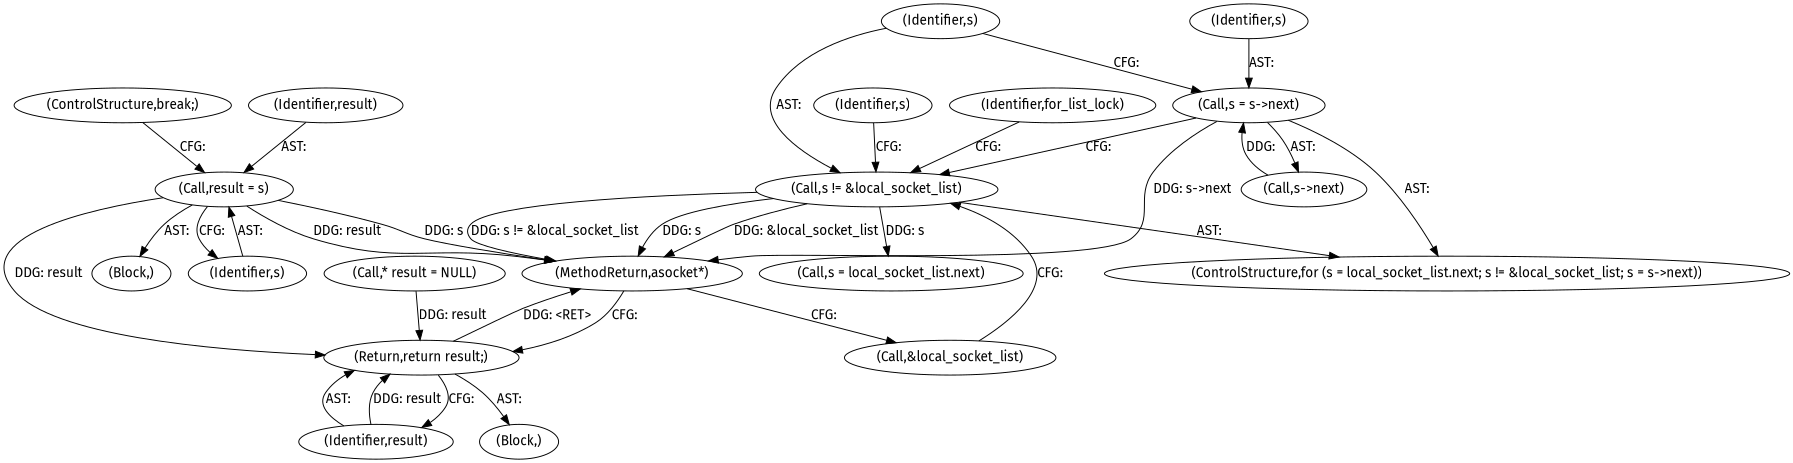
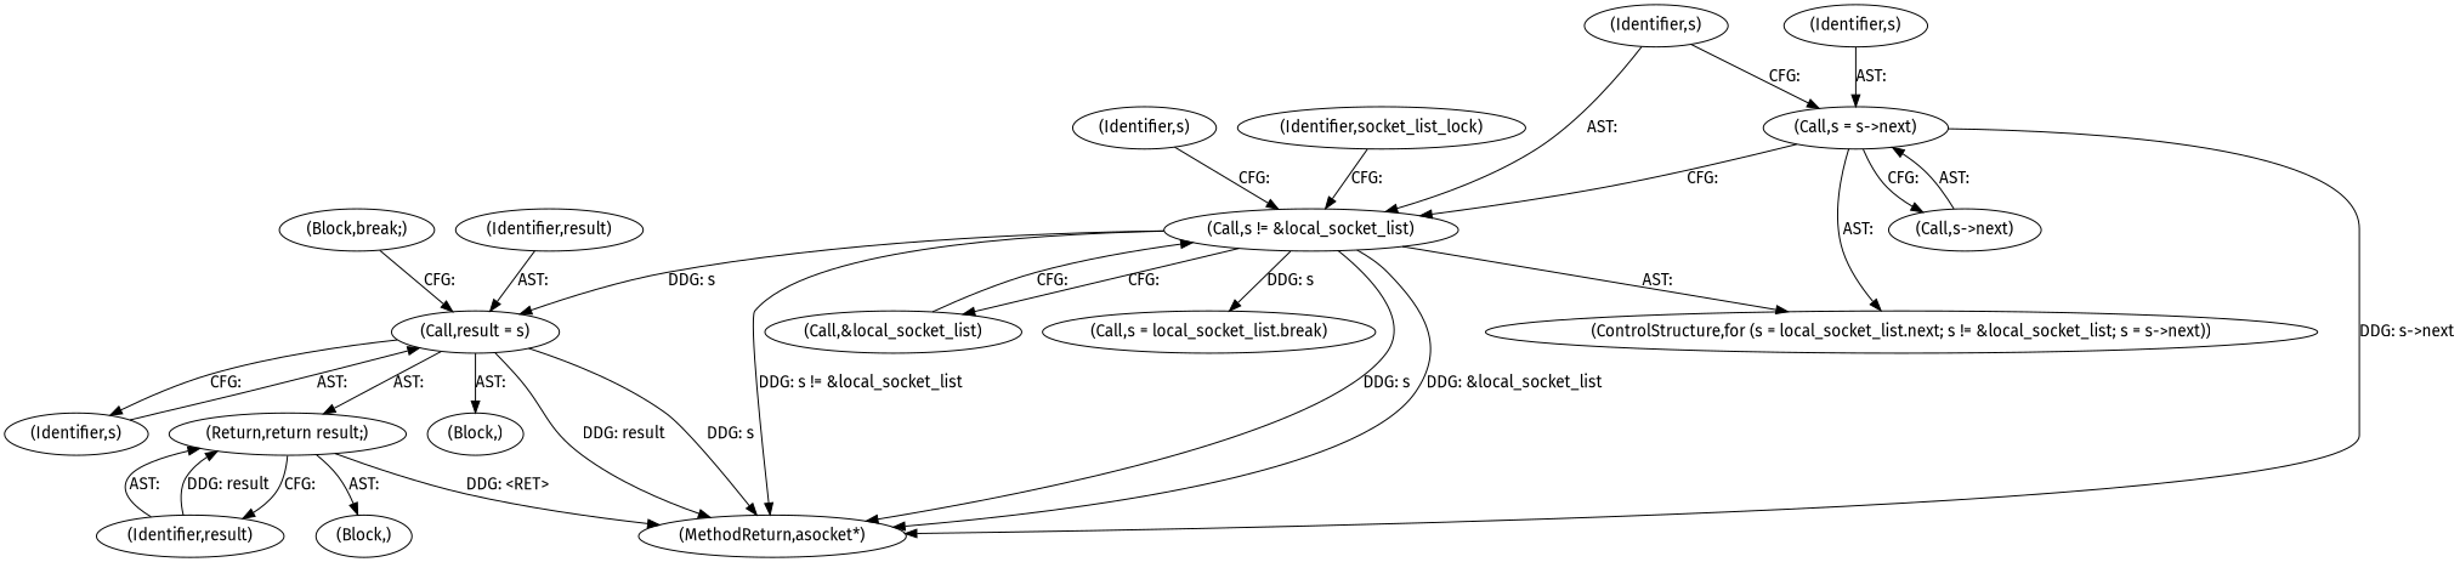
  digraph {
    fontname="Fira Sans"
    node [fontname="Fira Sans"]
    edge [fontname="Fira Sans"]
    n1 [label="(Call,s = s->next)"]
    n2 [label="(Call,s != &local_socket_list)"]
    n3 [label="(ControlStructure,for (s = local_socket_list.next; s != &local_socket_list; s = s->next))"]
    n4 [label="(Call,s->next)"]
    n5 [label="(MethodReturn,asocket*)"]
    n6 [label="(Call,result = s)"]
    n7 [label="(Call,&local_socket_list)"]
-   n8 [label="(Call,s = local_socket_list.next)"]
+   n8 [label="(Call,s = local_socket_list.break)"]
    n9 [label="(Return,return result;)"]
    n10 [label="(Block,)"]
    n11 [label="(Identifier,s)"]
    n12 [label="(Identifier,result)"]
    n13 [label="(Block,)"]
-   n14 [label="(Call,* result = NULL)"]
    n15 [label="(Identifier,s)"]
    n16 [label="(Identifier,s)"]
-   n17 [label="(ControlStructure,break;)"]
+   n17 [label="(Block,break;)"]
    n18 [label="(Identifier,result)"]
-   n19 [label="(Identifier,for_list_lock)"]
+   n19 [label="(Identifier,socket_list_lock)"]
    n20 [label="(Identifier,s)"]
    n1 -> n2 [label="CFG: "]
    n1 -> n3 [label="AST: "]
-   n1 -> n4 [label="AST: "]
+   n1 -> n4 [label="CFG: "]
    n1 -> n5 [label="DDG: s->next"]
    n2 -> n3 [label="AST: "]
    n2 -> n5 [label="DDG: s != &local_socket_list"]
    n2 -> n5 [label="DDG: s"]
    n2 -> n5 [label="DDG: &local_socket_list"]
-   n5 -> n7 [label="CFG: "]
+   n2 -> n6 [label="DDG: s"]
+   n2 -> n7 [label="CFG: "]
    n2 -> n8 [label="DDG: s"]
-   n4 -> n1 [label="DDG: "]
-   n5 -> n9 [label="CFG: "]
+   n4 -> n1 [label="AST: "]
    n6 -> n5 [label="DDG: result"]
    n6 -> n5 [label="DDG: s"]
-   n6 -> n9 [label="DDG: result"]
+   n6 -> n9 [label="AST: "]
    n6 -> n10 [label="AST: "]
    n6 -> n11 [label="CFG: "]
    n7 -> n2 [label="CFG: "]
    n9 -> n5 [label="DDG: <RET>"]
    n9 -> n12 [label="CFG: "]
    n9 -> n13 [label="AST: "]
    n11 -> n6 [label="AST: "]
    n12 -> n9 [label="AST: "]
    n12 -> n9 [label="DDG: result"]
-   n14 -> n9 [label="DDG: result"]
    n15 -> n1 [label="AST: "]
    n16 -> n2 [label="CFG: "]
    n17 -> n6 [label="CFG: "]
    n18 -> n6 [label="AST: "]
    n19 -> n2 [label="CFG: "]
    n20 -> n1 [label="CFG: "]
    n20 -> n2 [label="AST: "]
  }
